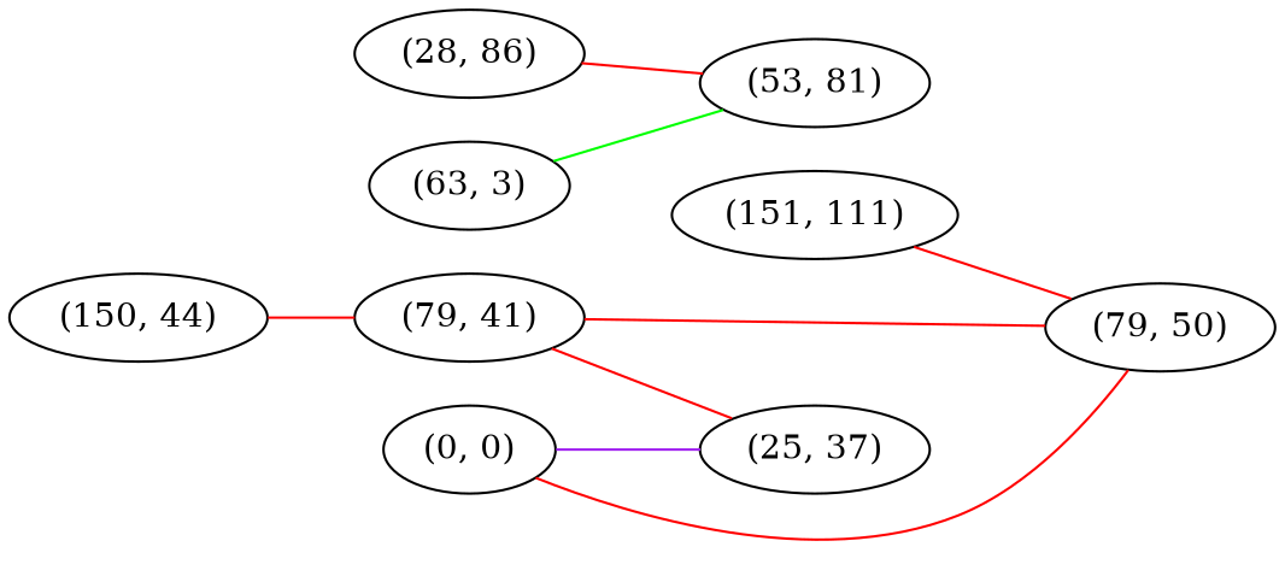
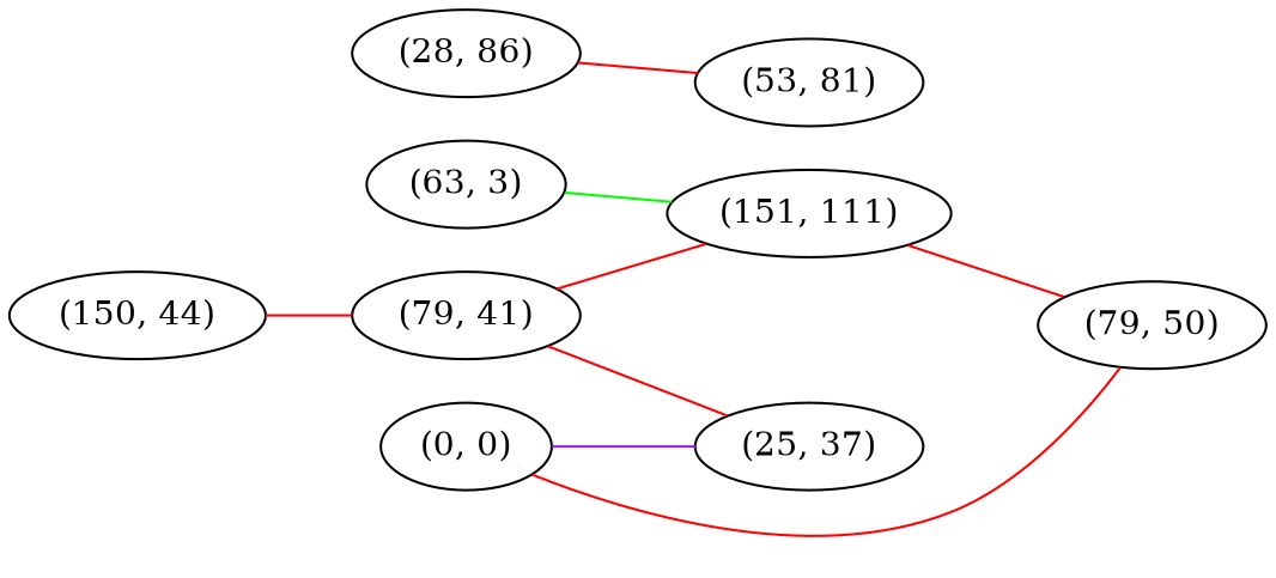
  graph {
    rankdir=LR
    edge [color=red weight=1]
    n1 [label="(63, 3)"]
    n2 [label="(53, 81)"]
    "(0, 0)"
    "(25, 37)"
    "(79, 50)"
    "(150, 44)"
    "(79, 41)"
    "(28, 86)"
    "(151, 111)"
-   n1 -- n2 [color=green weight=2]
+   n1 -- "(151, 111)" [color=green weight=2]
    "(0, 0)" -- "(25, 37)" [color=purple weight=4]
    "(0, 0)" -- "(79, 50)"
    "(150, 44)" -- "(79, 41)"
    "(79, 41)" -- "(25, 37)"
-   "(79, 41)" -- "(79, 50)"
+   "(79, 41)" -- "(151, 111)"
    "(28, 86)" -- n2
    "(151, 111)" -- "(79, 50)"
  }
